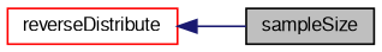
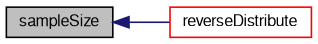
  digraph {
    rankdir=LR
    node [fontname=FreeSans fontsize=10 shape=record]
    n1 [color=black fillcolor=grey75 fontcolor=black height=0.2 label=sampleSize style=filled width=0.4]
    n2 [color=red height=0.2 label=reverseDistribute width=0.4]
-   n2 -> n1 [color=midnightblue dir=back fontname=FreeSans fontsize=10 labelfontname=FreeSans labelfontsize=10 style=solid]
+   n1 -> n2 [color=midnightblue dir=back fontname=FreeSans fontsize=10 labelfontname=FreeSans labelfontsize=10 style=solid]
  }
